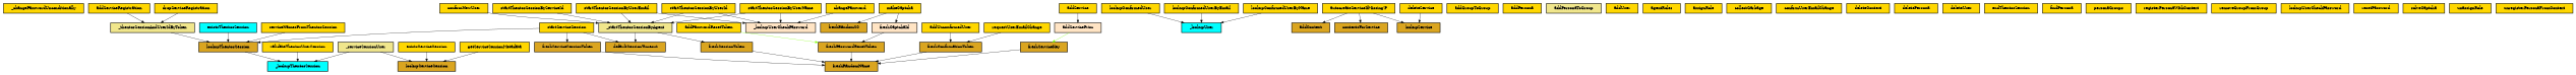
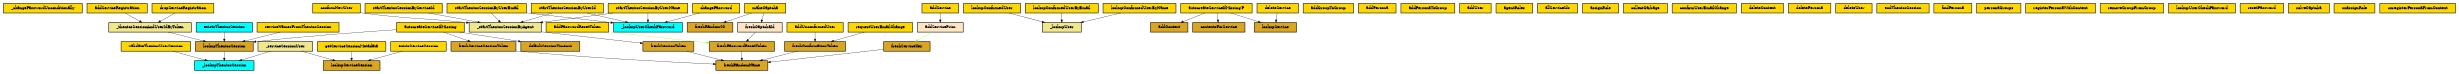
  digraph {
    node [fillcolor=gold margin="0.4,0.1" shape=box style="filled,bold"]
    edge [color=black penwidth=1]
    n1 [label=_changePasswordUnconditionally]
    n2 [fillcolor=cyan label=_lookupThentosSession]
-   n3 [fillcolor=cyan label=_lookupUser]
-   n4 [fillcolor=bisque label=_lookupUserCheckPassword]
+   n3 [fillcolor=khaki label=_lookupUser]
+   n4 [fillcolor=cyan label=_lookupUserCheckPassword]
    n5 [fillcolor=khaki label=_serviceSessionUser]
    n6 [fillcolor=goldenrod label=lookupServiceSession]
    n7 [fillcolor=khaki label=_startThentosSessionByAgent]
    n8 [fillcolor=goldenrod label=defaultSessionTimeout]
    n9 [fillcolor=goldenrod label=freshSessionToken]
    n10 [fillcolor=goldenrod label=freshRandomName]
    n11 [fillcolor=khaki label=_thentosSessionAndUserIdByToken]
    n12 [fillcolor=goldenrod label=lookupThentosSession]
    n13 [fillcolor=goldenrod label=addContext]
    n14 [label=addGroupToGroup]
    n15 [label=addPasswordResetToken]
    n16 [fillcolor=goldenrod label=freshPasswordResetToken]
    n17 [label=addPersona]
-   n18 [fillcolor=khaki label=addPersonaToGroup]
+   n18 [label=addPersonaToGroup]
    n19 [label=addService]
    n20 [fillcolor=bisque label=addServicePrim]
    n21 [fillcolor=goldenrod label=freshServiceKey]
    n22 [label=addServiceRegistration]
    n23 [label=addUnconfirmedUser]
    n24 [fillcolor=goldenrod label=freshConfirmationToken]
    n25 [label=addUser]
    n26 [label=agentRoles]
+   n27 [label=allServiceIds]
    n28 [label=assignRole]
    n29 [label="autocreateServiceIfMissing'P"]
    n30 [fillcolor=goldenrod label=contextsForService]
    n31 [fillcolor=goldenrod label=lookupService]
    n32 [label=changePassword]
    n33 [label=collectGarbage]
    n34 [label=confirmNewUser]
    n35 [label=confirmUserEmailChange]
    n36 [label=deleteContext]
    n37 [label=deletePersona]
    n38 [label=deleteService]
    n39 [label=deleteUser]
    n40 [label=dropServiceRegistration]
    n41 [label=endThentosSession]
    n42 [label=existsServiceSession]
    n43 [fillcolor=cyan label=existsThentosSession]
    n44 [label=findPersona]
    n45 [fillcolor=bisque label=freshCaptchaId]
    n46 [fillcolor=goldenrod label=freshRandom20]
    n47 [fillcolor=goldenrod label=freshServiceSessionToken]
    n48 [label=getServiceSessionMetadata]
    n49 [label=lookupConfirmedUser]
    n50 [label=lookupConfirmedUserByEmail]
    n51 [label=lookupConfirmedUserByName]
    n52 [label=makeCaptcha]
    n53 [label=personaGroups]
    n54 [label=registerPersonaWithContext]
    n55 [label=removeGroupFromGroup]
    n56 [label=lookupUserCheckPassword]
    n57 [label=requestUserEmailChange]
    n58 [label=resetPassword]
    n59 [label=serviceNamesFromThentosSession]
    n60 [label=solveCaptcha]
-   n61 [label=startServiceSession]
+   n61 [label=autocreateServiceIfMissing]
    n62 [label=startThentosSessionByServiceId]
    n63 [label=startThentosSessionByUserEmail]
    n64 [label=startThentosSessionByUserId]
    n65 [label=startThentosSessionByUserName]
    n66 [label=unassignRole]
    n67 [label=unregisterPersonaFromContext]
    n68 [label=validateThentosUserSession]
    n5 -> n2
    n5 -> n6
-   n7 -> n8
    n7 -> n9
    n9 -> n10
    n11 -> n12
    n12 -> n2
    n15 -> n16 [color=chartreuse]
    n16 -> n10
    n19 -> n20
    n20 -> n21 [color=chartreuse]
    n21 -> n10
    n22 -> n11
    n23 -> n24
    n24 -> n10
    n29 -> n13
    n29 -> n30
    n29 -> n31
    n32 -> n4
    n34 -> n7
    n38 -> n31
    n40 -> n11
    n42 -> n6
    n43 -> n12
    n45 -> n16
    n47 -> n10
    n48 -> n6
    n49 -> n3
    n50 -> n3
    n51 -> n3
    n52 -> n45
    n52 -> n46
    n57 -> n24
    n59 -> n12
    n61 -> n8
    n61 -> n12
    n61 -> n47
    n62 -> n7
    n63 -> n4
    n63 -> n7
    n64 -> n4
    n64 -> n7
    n65 -> n4
    n65 -> n7
    n68 -> n2
  }
